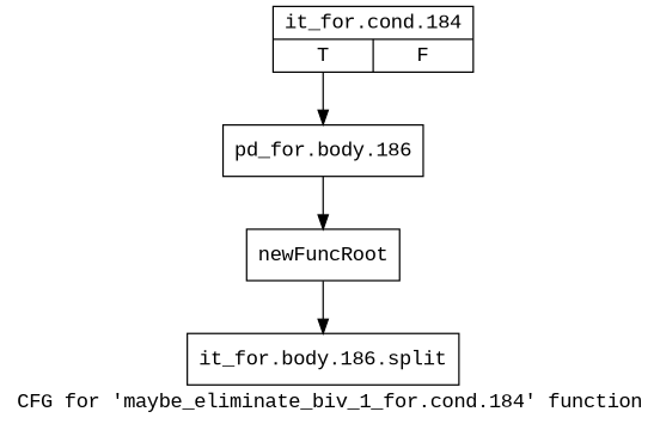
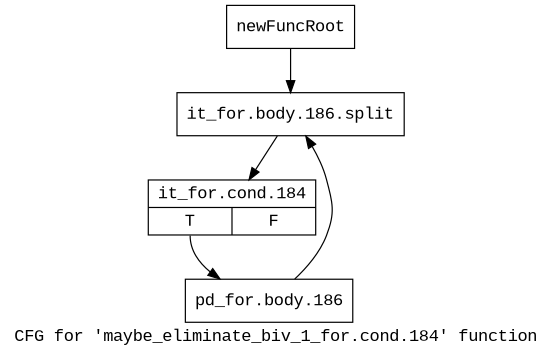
  digraph {
    fontname="Liberation Mono"
    label="CFG for 'maybe_eliminate_biv_1_for.cond.184' function"
    node [fontname="Liberation Mono" shape=record]
    edge [fontname="Liberation Mono"]
    n1 [label="{newFuncRoot}"]
    n2 [label="{it_for.body.186.split}"]
    n3 [label="{it_for.cond.184|{<s0>T|<s1>F}}"]
    n4 [label="{pd_for.body.186}"]
    n1 -> n2
+   n2 -> n3
    n3 -> n4 [tailport=s0]
-   n4 -> n1
+   n4 -> n2
  }
